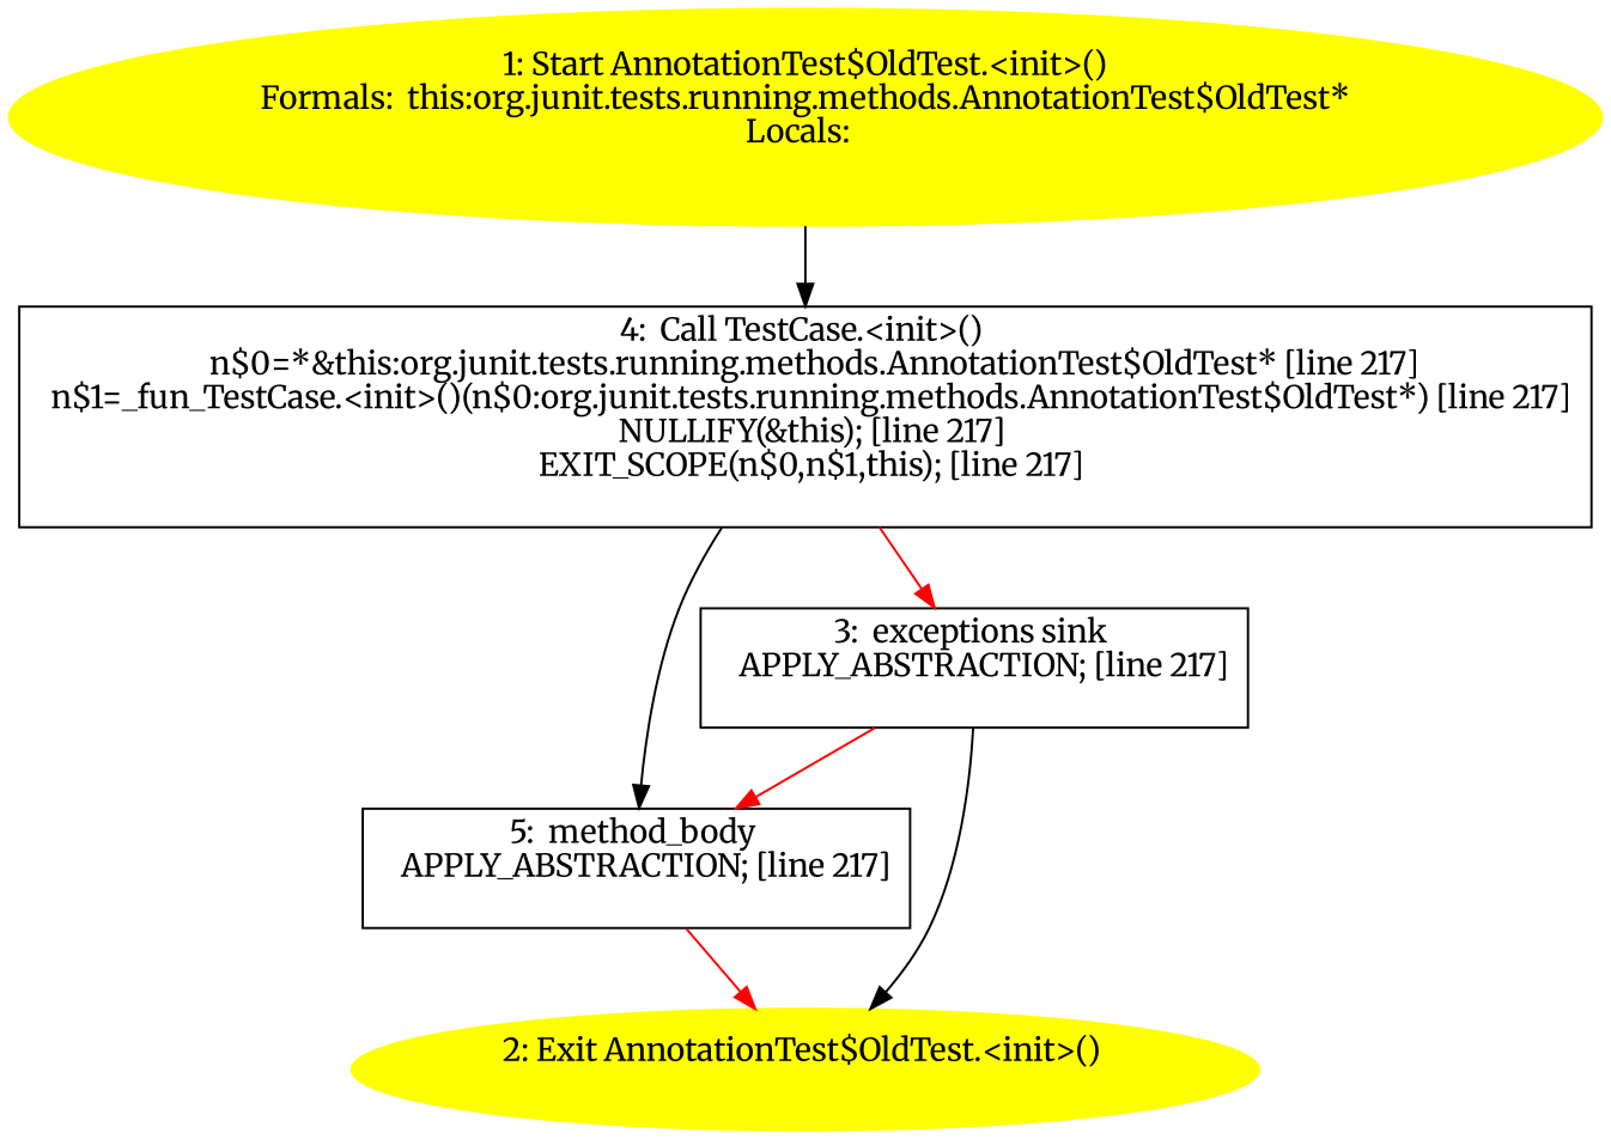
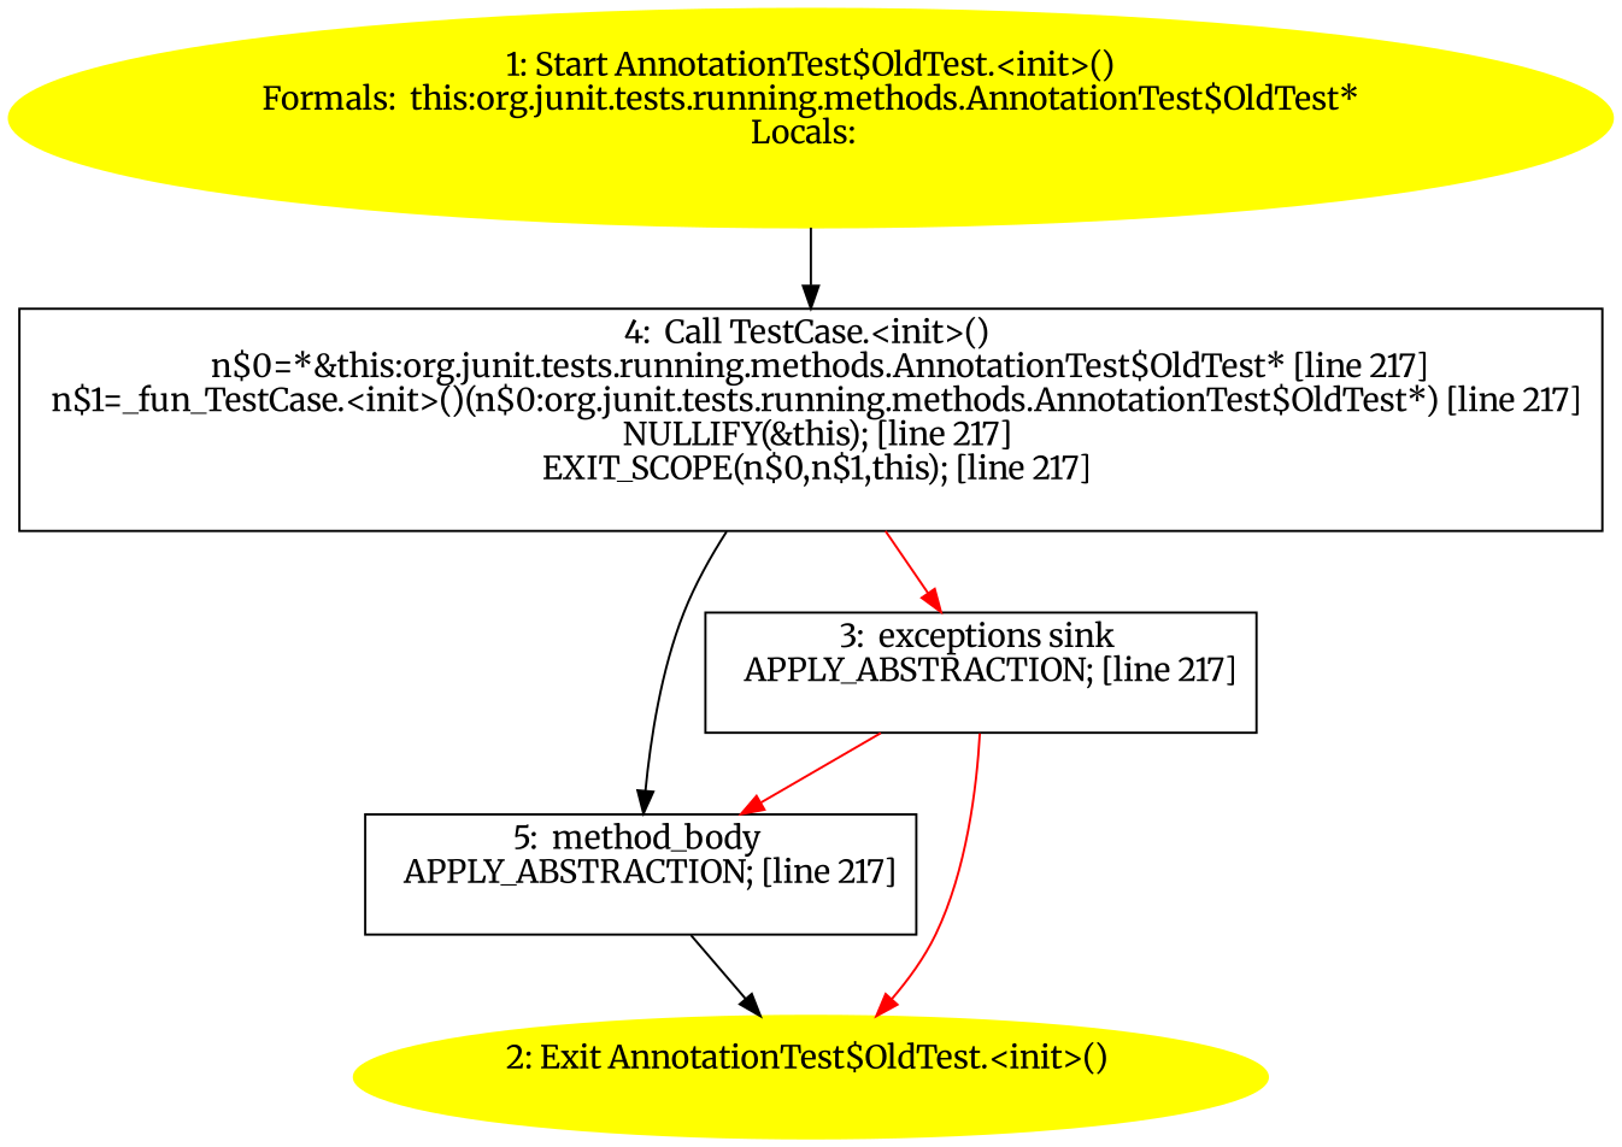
  digraph {
    fontname=Merriweather
    node [fontname=Merriweather shape=box]
    edge [fontname=Merriweather]
    n1 [color=yellow label="1: Start AnnotationTest$OldTest.<init>()\nFormals:  this:org.junit.tests.running.methods.AnnotationTest$OldTest*\nLocals:  \n  " style=filled shape=""]
    n2 [label="4:  Call TestCase.<init>() \n   n$0=*&this:org.junit.tests.running.methods.AnnotationTest$OldTest* [line 217]\n  n$1=_fun_TestCase.<init>()(n$0:org.junit.tests.running.methods.AnnotationTest$OldTest*) [line 217]\n  NULLIFY(&this); [line 217]\n  EXIT_SCOPE(n$0,n$1,this); [line 217]\n "]
    n3 [label="3:  exceptions sink \n   APPLY_ABSTRACTION; [line 217]\n "]
    n4 [label="5:  method_body \n   APPLY_ABSTRACTION; [line 217]\n "]
    n5 [color=yellow label="2: Exit AnnotationTest$OldTest.<init>() \n  " style=filled shape=""]
    n1 -> n2
    n2 -> n3 [color=red]
    n2 -> n4
    n3 -> n4 [color=red]
-   n3 -> n5
-   n4 -> n5 [color=red]
+   n3 -> n5 [color=red]
+   n4 -> n5
  }
